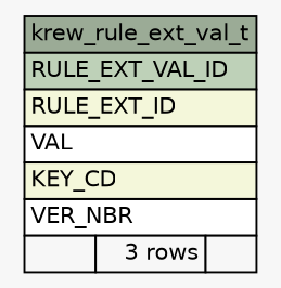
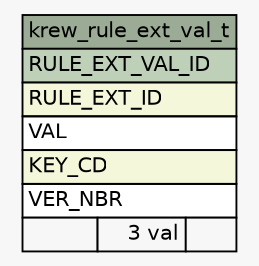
  digraph {
    bgcolor="#f7f7f7"
    fontname=Helvetica
    fontsize=11
    nodesep=0.18
    rankdir=TB
    ranksep=0.46
-   n1 [fontname=Helvetica fontsize=11 label=<     <TABLE BORDER="0" CELLBORDER="1" CELLSPACING="0" BGCOLOR="#ffffff">       <TR><TD COLSPAN="3" BGCOLOR="#9bab96" ALIGN="CENTER">krew_rule_ext_val_t</TD></TR>       <TR><TD PORT="RULE_EXT_VAL_ID" COLSPAN="3" BGCOLOR="#bed1b8" ALIGN="LEFT">RULE_EXT_VAL_ID</TD></TR>       <TR><TD PORT="RULE_EXT_ID" COLSPAN="3" BGCOLOR="#f4f7da" ALIGN="LEFT">RULE_EXT_ID</TD></TR>       <TR><TD PORT="VAL" COLSPAN="3" ALIGN="LEFT">VAL</TD></TR>       <TR><TD PORT="KEY_CD" COLSPAN="3" BGCOLOR="#f4f7da" ALIGN="LEFT">KEY_CD</TD></TR>       <TR><TD PORT="VER_NBR" COLSPAN="3" ALIGN="LEFT">VER_NBR</TD></TR>       <TR><TD ALIGN="LEFT" BGCOLOR="#f7f7f7">  </TD><TD ALIGN="RIGHT" BGCOLOR="#f7f7f7">3 rows</TD><TD ALIGN="RIGHT" BGCOLOR="#f7f7f7">  </TD></TR>     </TABLE>> shape=plaintext]
+   n1 [fontname=Helvetica fontsize=11 label=<     <TABLE BORDER="0" CELLBORDER="1" CELLSPACING="0" BGCOLOR="#ffffff">       <TR><TD COLSPAN="3" BGCOLOR="#9bab96" ALIGN="CENTER">krew_rule_ext_val_t</TD></TR>       <TR><TD PORT="RULE_EXT_VAL_ID" COLSPAN="3" BGCOLOR="#bed1b8" ALIGN="LEFT">RULE_EXT_VAL_ID</TD></TR>       <TR><TD PORT="RULE_EXT_ID" COLSPAN="3" BGCOLOR="#f4f7da" ALIGN="LEFT">RULE_EXT_ID</TD></TR>       <TR><TD PORT="VAL" COLSPAN="3" ALIGN="LEFT">VAL</TD></TR>       <TR><TD PORT="KEY_CD" COLSPAN="3" BGCOLOR="#f4f7da" ALIGN="LEFT">KEY_CD</TD></TR>       <TR><TD PORT="VER_NBR" COLSPAN="3" ALIGN="LEFT">VER_NBR</TD></TR>       <TR><TD ALIGN="LEFT" BGCOLOR="#f7f7f7">  </TD><TD ALIGN="RIGHT" BGCOLOR="#f7f7f7">3 val</TD><TD ALIGN="RIGHT" BGCOLOR="#f7f7f7">  </TD></TR>     </TABLE>> shape=plaintext]
  }
